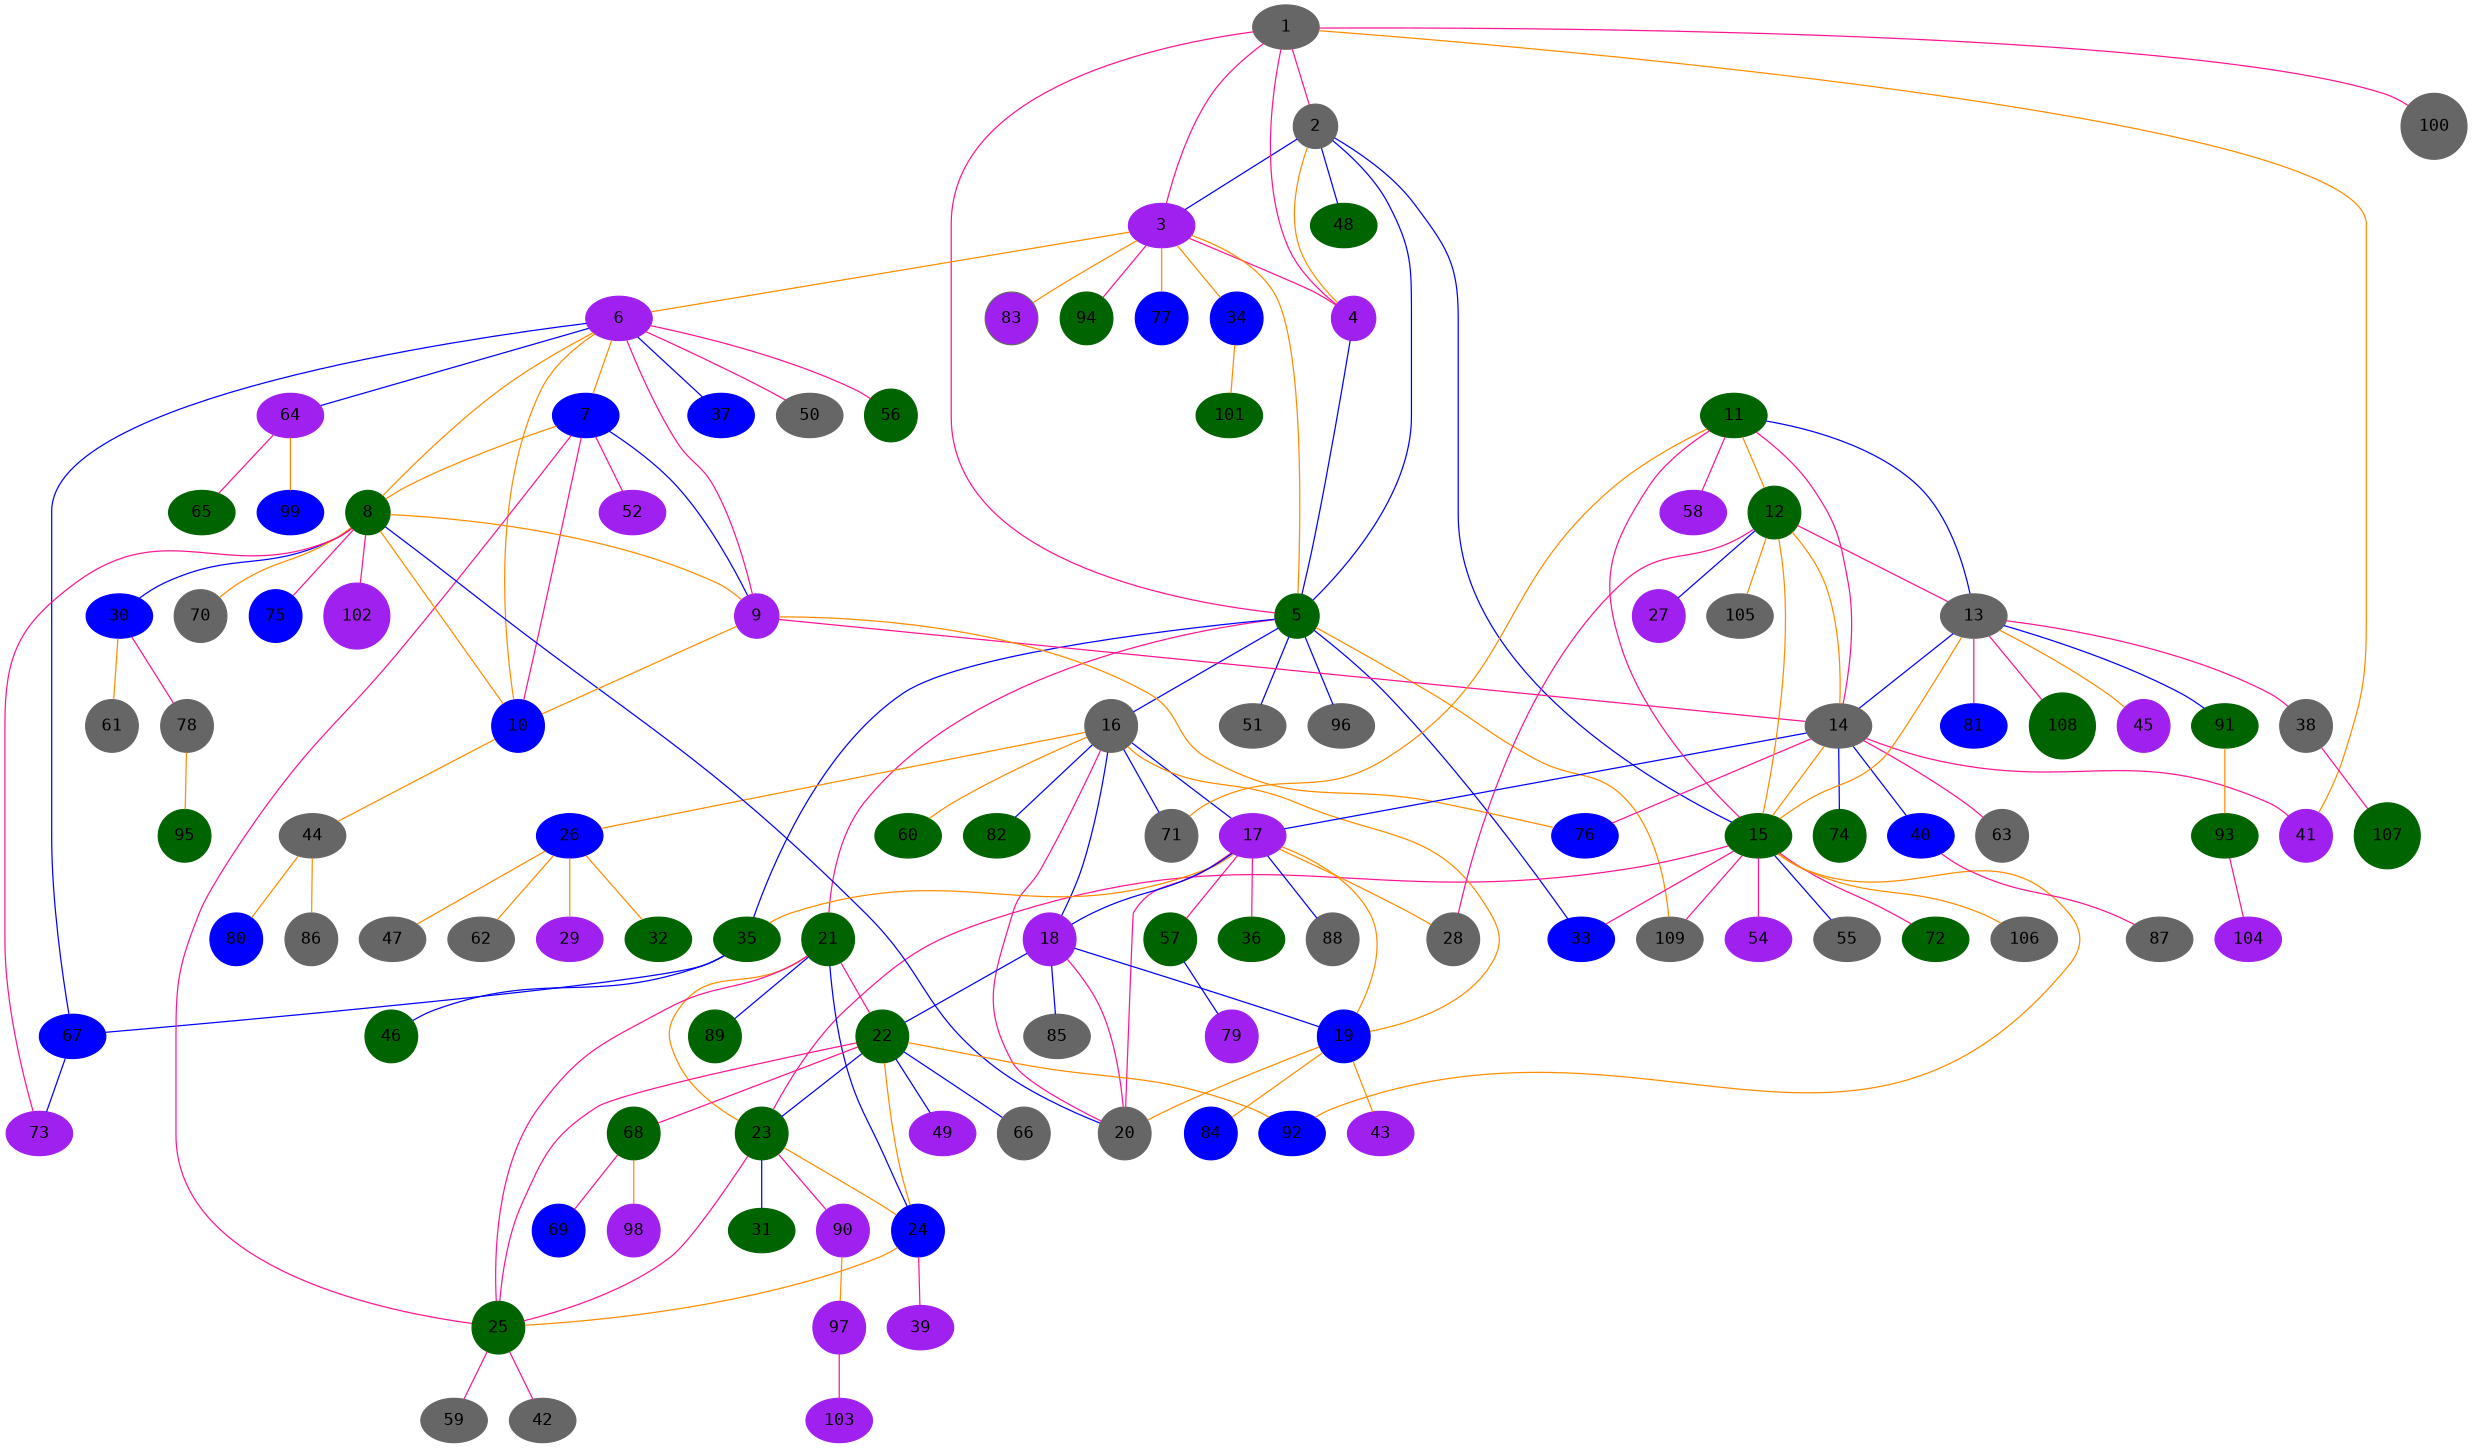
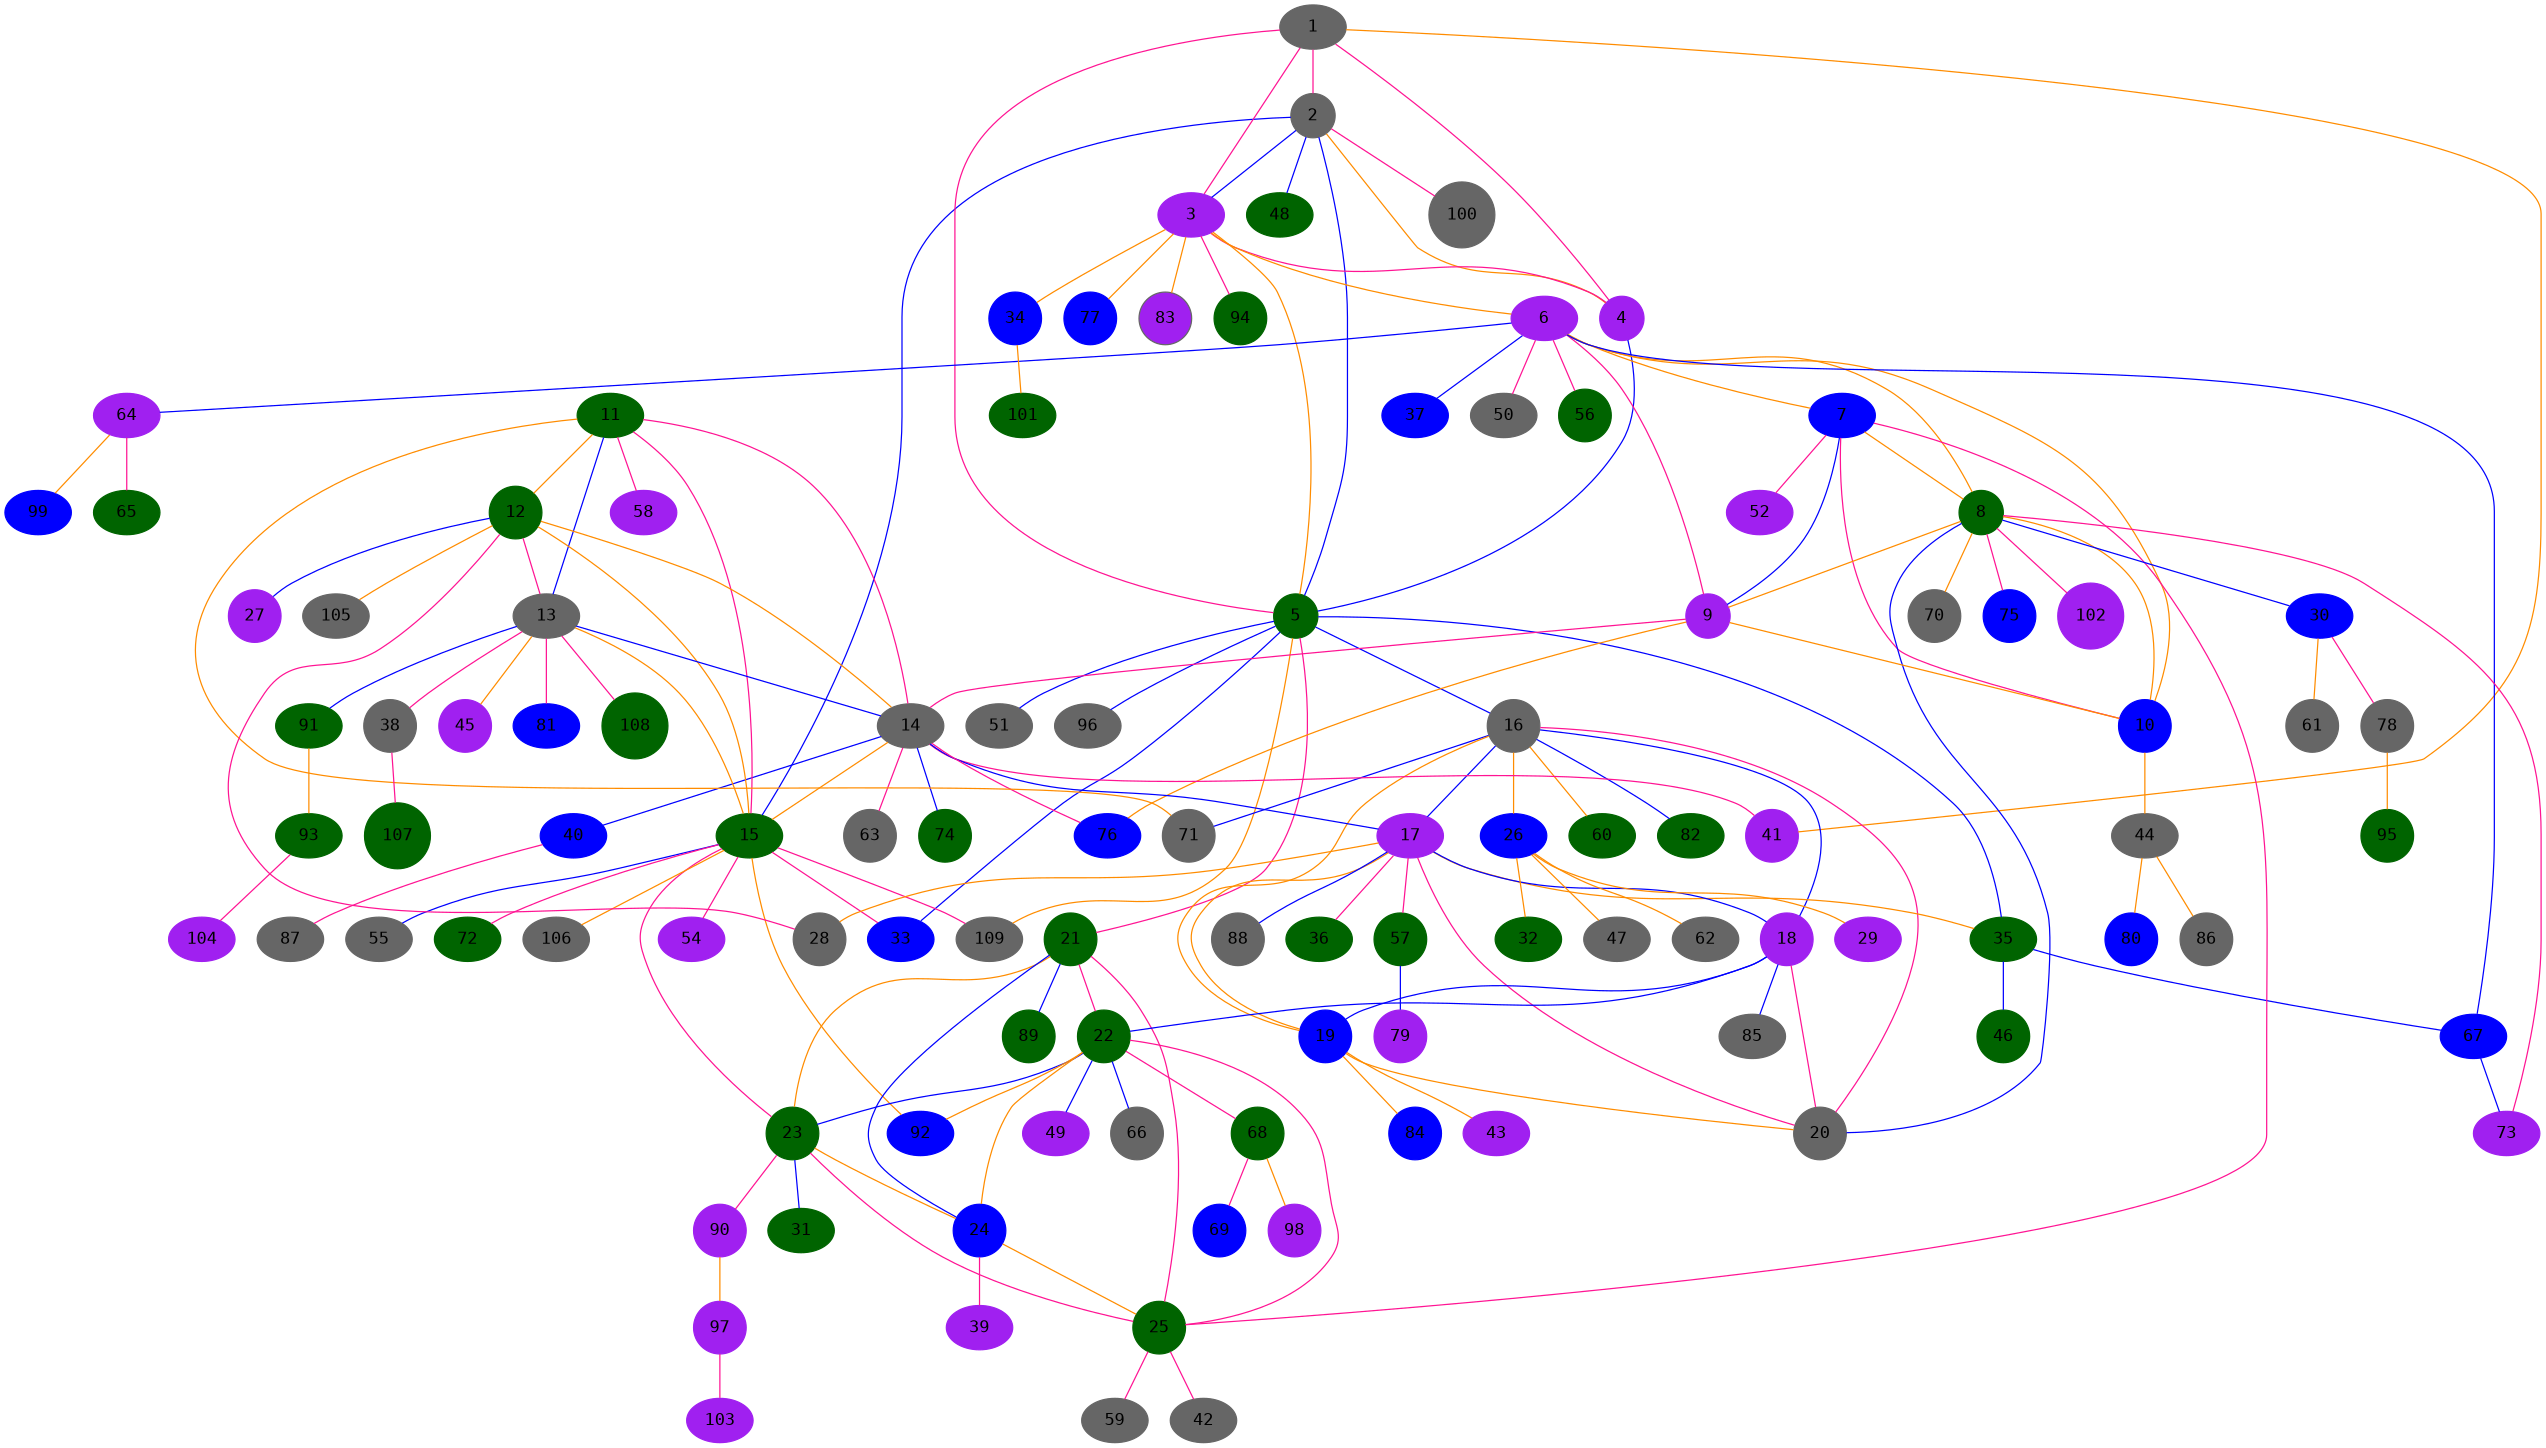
  graph {
    fontname="DejaVu Sans Mono"
    node [color=gray40 fontname="DejaVu Sans Mono" shape=ellipse style=filled]
    edge [color=darkorange fontname="DejaVu Sans Mono"]
    2 [shape=circle]
    1
    3 [color=purple]
    4 [color=purple shape=circle]
    5 [color=darkgreen shape=circle]
    41 [color=purple shape=circle]
    100 [shape=circle]
    15 [color=darkgreen]
    48 [color=darkgreen]
    6 [color=purple]
    34 [color=blue shape=circle]
    77 [color=blue shape=circle]
    83 [fillcolor=purple shape=circle]
    94 [color=darkgreen shape=circle]
    16 [shape=circle]
    21 [color=darkgreen shape=circle]
    33 [color=blue]
    35 [color=darkgreen]
    51
    96
    109
    23 [color=darkgreen shape=circle]
    54 [color=purple]
    55
    72 [color=darkgreen]
    92 [color=blue]
    106
    7 [color=blue]
    8 [color=darkgreen shape=circle]
    9 [color=purple shape=circle]
    10 [color=blue shape=circle]
    37 [color=blue]
    50
    56 [color=darkgreen shape=circle]
    64 [color=purple]
    67 [color=blue]
    101 [color=darkgreen]
    20 [shape=circle]
    71 [shape=circle]
    17 [color=purple]
    18 [color=purple shape=circle]
    19 [color=blue shape=circle]
    26 [color=blue]
    60 [color=darkgreen]
    82 [color=darkgreen]
    25 [color=darkgreen shape=circle]
    22 [color=darkgreen shape=circle]
    24 [color=blue shape=circle]
    89 [color=darkgreen shape=circle]
    46 [color=darkgreen shape=circle]
    52 [color=purple]
    30 [color=blue]
    70 [shape=circle]
    73 [color=purple]
    75 [color=blue shape=circle]
    102 [color=purple shape=circle]
    14
    76 [color=blue]
    44
    65 [color=darkgreen]
    99 [color=blue]
    42
    59
    61 [shape=circle]
    78 [shape=circle]
    40 [color=blue]
    63 [shape=circle]
    74 [color=darkgreen shape=circle]
    80 [color=blue shape=circle]
    86 [shape=circle]
    11 [color=darkgreen]
    12 [color=darkgreen shape=circle]
    13
    58 [color=purple]
    27 [color=purple shape=circle]
    28 [shape=circle]
    105
    38 [shape=circle]
    45 [color=purple shape=circle]
    81 [color=blue]
    91 [color=darkgreen]
    108 [color=darkgreen shape=circle]
    107 [color=darkgreen shape=circle]
    93 [color=darkgreen]
    36 [color=darkgreen]
    57 [color=darkgreen shape=circle]
    88 [shape=circle]
    87
    31 [color=darkgreen]
    90 [color=purple shape=circle]
    85
    43 [color=purple]
    84 [color=blue shape=circle]
    29 [color=purple]
    32 [color=darkgreen]
    47
    62
    79 [color=purple shape=circle]
    49 [color=purple]
    66 [shape=circle]
    68 [color=darkgreen shape=circle]
    39 [color=purple]
    69 [color=blue shape=circle]
    98 [color=purple shape=circle]
    97 [color=purple shape=circle]
    95 [color=darkgreen shape=circle]
    103 [color=purple]
    104 [color=purple]
    2 -- 3 [color=blue]
    2 -- 4
    2 -- 5 [color=blue]
    2 -- 15 [color=blue]
    2 -- 48 [color=blue]
    1 -- 2 [color=deeppink]
    1 -- 3 [color=deeppink]
    1 -- 4 [color=deeppink]
    1 -- 5 [color=deeppink]
    1 -- 41
-   1 -- 100 [color=deeppink]
+   2 -- 100 [color=deeppink]
    3 -- 4 [color=deeppink]
    3 -- 5
    3 -- 6
    3 -- 34
    3 -- 77
    3 -- 83
    3 -- 94 [color=deeppink]
    4 -- 5 [color=blue]
    5 -- 16 [color=blue]
    5 -- 21 [color=deeppink]
    5 -- 33 [color=blue]
    5 -- 35 [color=blue]
    5 -- 51 [color=blue]
    5 -- 96 [color=blue]
    5 -- 109
    15 -- 33 [color=deeppink]
    15 -- 109 [color=deeppink]
    15 -- 23 [color=deeppink]
    15 -- 54 [color=deeppink]
    15 -- 55 [color=blue]
    15 -- 72 [color=deeppink]
    15 -- 92
    15 -- 106
    6 -- 7
    6 -- 8
    6 -- 9 [color=deeppink]
    6 -- 10
    6 -- 37 [color=blue]
    6 -- 50 [color=deeppink]
    6 -- 56 [color=deeppink]
    6 -- 64 [color=blue]
    6 -- 67 [color=blue]
    34 -- 101
    16 -- 20 [color=deeppink]
    16 -- 71 [color=blue]
    16 -- 17 [color=blue]
    16 -- 18 [color=blue]
    16 -- 19
    16 -- 26
    16 -- 60
    16 -- 82 [color=blue]
    21 -- 23
    21 -- 25 [color=deeppink]
    21 -- 22 [color=deeppink]
    21 -- 24 [color=blue]
    21 -- 89 [color=blue]
    35 -- 67 [color=blue]
    35 -- 46 [color=blue]
    23 -- 25 [color=deeppink]
    23 -- 24
    23 -- 31 [color=blue]
    23 -- 90 [color=deeppink]
    7 -- 8
    7 -- 9 [color=blue]
    7 -- 10 [color=deeppink]
    7 -- 25 [color=deeppink]
    7 -- 52 [color=deeppink]
    8 -- 9
    8 -- 10
    8 -- 20 [color=blue]
    8 -- 30 [color=blue]
    8 -- 70
    8 -- 73 [color=deeppink]
    8 -- 75 [color=deeppink]
    8 -- 102 [color=deeppink]
    9 -- 10
    9 -- 14 [color=deeppink]
    9 -- 76
    10 -- 44
    64 -- 65 [color=deeppink]
    64 -- 99
    67 -- 73 [color=blue]
    17 -- 35
    17 -- 20 [color=deeppink]
    17 -- 18 [color=blue]
    17 -- 19
    17 -- 28
    17 -- 36 [color=deeppink]
    17 -- 57 [color=deeppink]
    17 -- 88 [color=blue]
    18 -- 20 [color=deeppink]
    18 -- 19 [color=blue]
    18 -- 22 [color=blue]
    18 -- 85 [color=blue]
    19 -- 20
    19 -- 43
    19 -- 84
    26 -- 29
    26 -- 32
    26 -- 47
    26 -- 62
    25 -- 42 [color=deeppink]
    25 -- 59 [color=deeppink]
    22 -- 23 [color=blue]
    22 -- 92
    22 -- 25 [color=deeppink]
    22 -- 24
    22 -- 49 [color=blue]
    22 -- 66 [color=blue]
    22 -- 68 [color=deeppink]
    24 -- 25
    24 -- 39 [color=deeppink]
    30 -- 61
    30 -- 78 [color=deeppink]
    14 -- 41 [color=deeppink]
    14 -- 15
    14 -- 17 [color=blue]
    14 -- 76 [color=deeppink]
    14 -- 40 [color=blue]
    14 -- 63 [color=deeppink]
    14 -- 74 [color=blue]
    44 -- 80
    44 -- 86
    78 -- 95
    40 -- 87 [color=deeppink]
    11 -- 15 [color=deeppink]
    11 -- 71
    11 -- 14 [color=deeppink]
    11 -- 12
    11 -- 13 [color=blue]
    11 -- 58 [color=deeppink]
    12 -- 15
    12 -- 14
    12 -- 13 [color=deeppink]
    12 -- 27 [color=blue]
    12 -- 28 [color=deeppink]
    12 -- 105
    13 -- 15
    13 -- 14 [color=blue]
    13 -- 38 [color=deeppink]
    13 -- 45
    13 -- 81 [color=deeppink]
    13 -- 91 [color=blue]
    13 -- 108 [color=deeppink]
    38 -- 107 [color=deeppink]
    91 -- 93
    93 -- 104 [color=deeppink]
    57 -- 79 [color=blue]
    90 -- 97
    68 -- 69 [color=deeppink]
    68 -- 98
    97 -- 103 [color=deeppink]
  }
